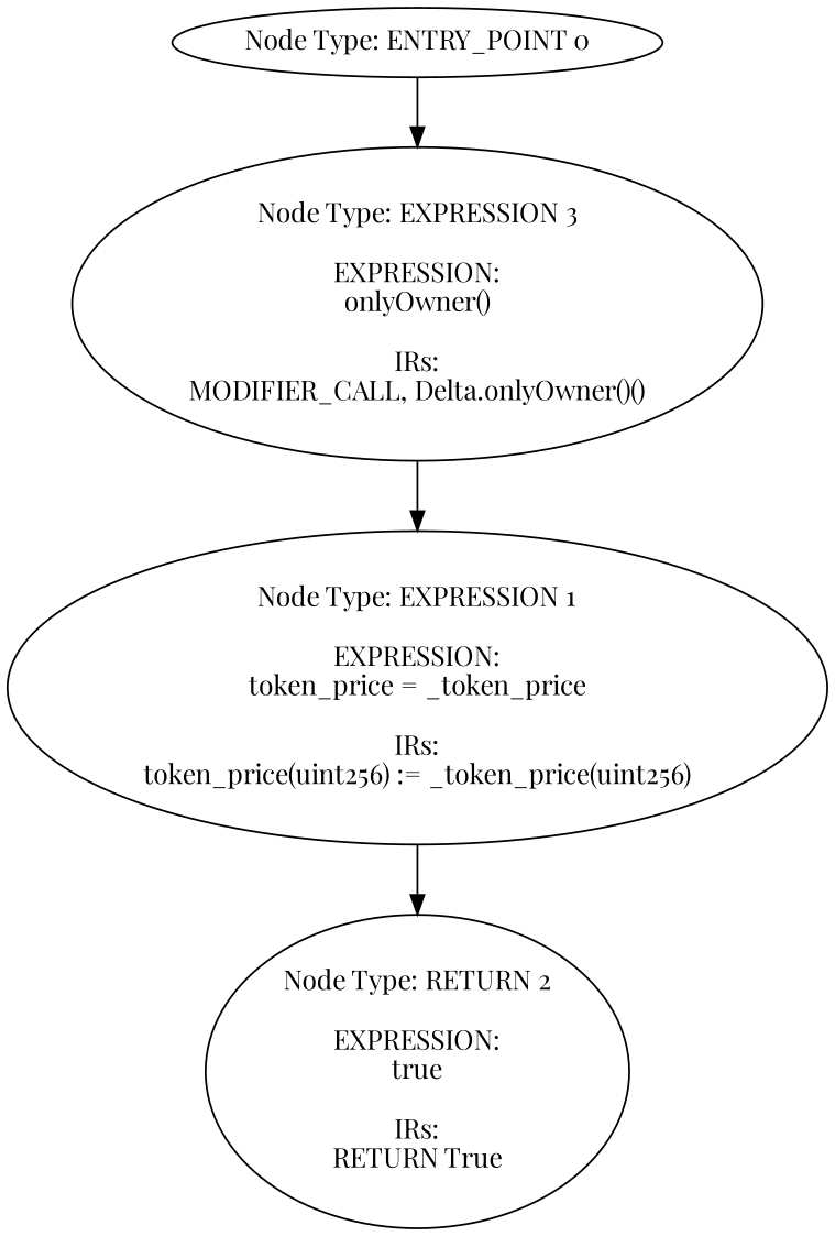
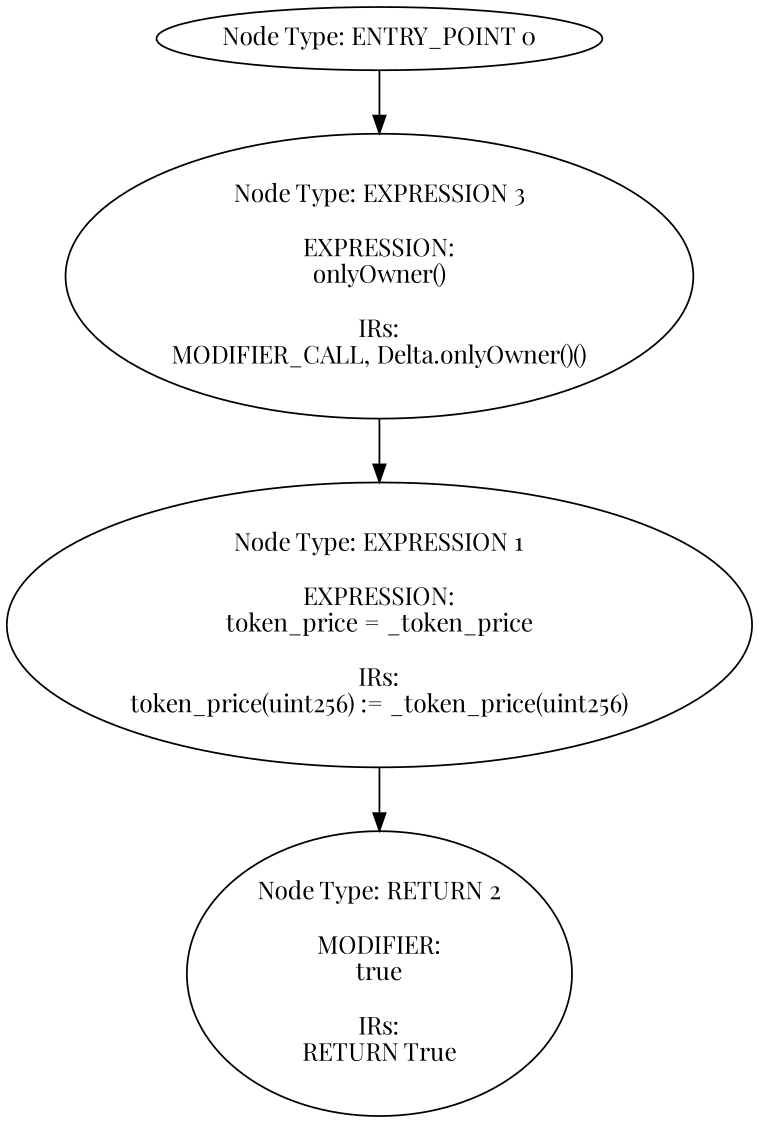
  digraph {
    fontname="Playfair Display"
    node [fontname="Playfair Display"]
    edge [fontname="Playfair Display"]
    n1 [label="Node Type: ENTRY_POINT 0\n"]
    n2 [label="Node Type: EXPRESSION 3\n\nEXPRESSION:\nonlyOwner()\n\nIRs:\nMODIFIER_CALL, Delta.onlyOwner()()"]
    n3 [label="Node Type: EXPRESSION 1\n\nEXPRESSION:\ntoken_price = _token_price\n\nIRs:\ntoken_price(uint256) := _token_price(uint256)"]
-   n4 [label="Node Type: RETURN 2\n\nEXPRESSION:\ntrue\n\nIRs:\nRETURN True"]
+   n4 [label="Node Type: RETURN 2\n\nMODIFIER:\ntrue\n\nIRs:\nRETURN True"]
    n1 -> n2
    n2 -> n3
    n3 -> n4
  }
